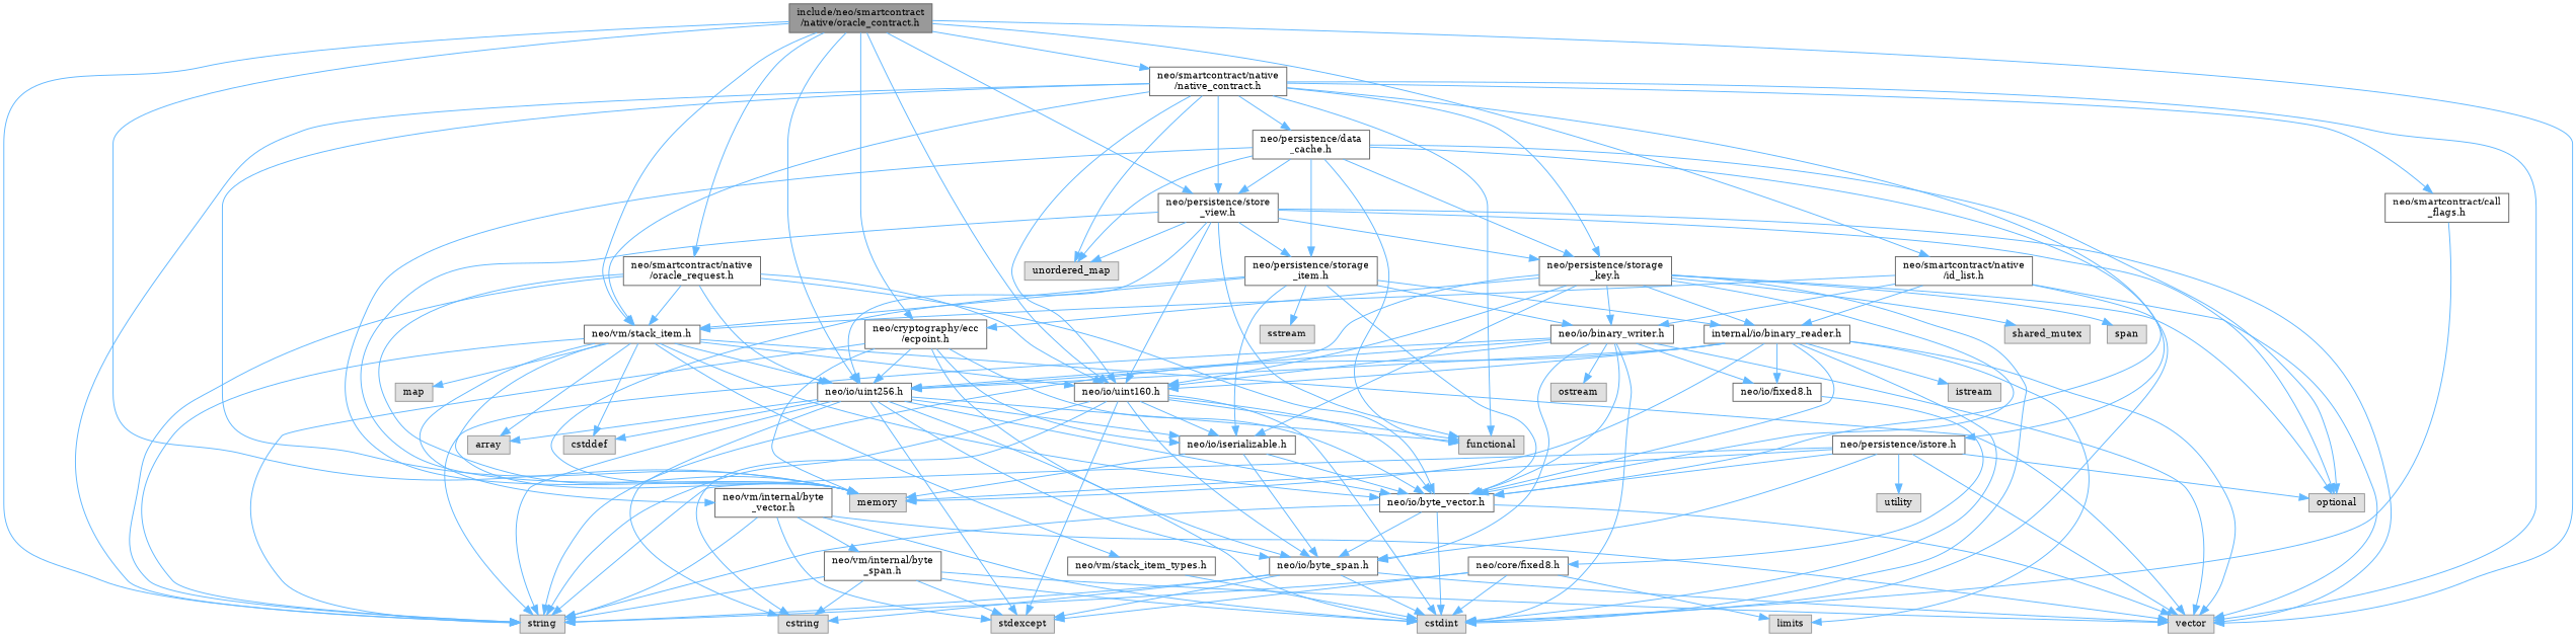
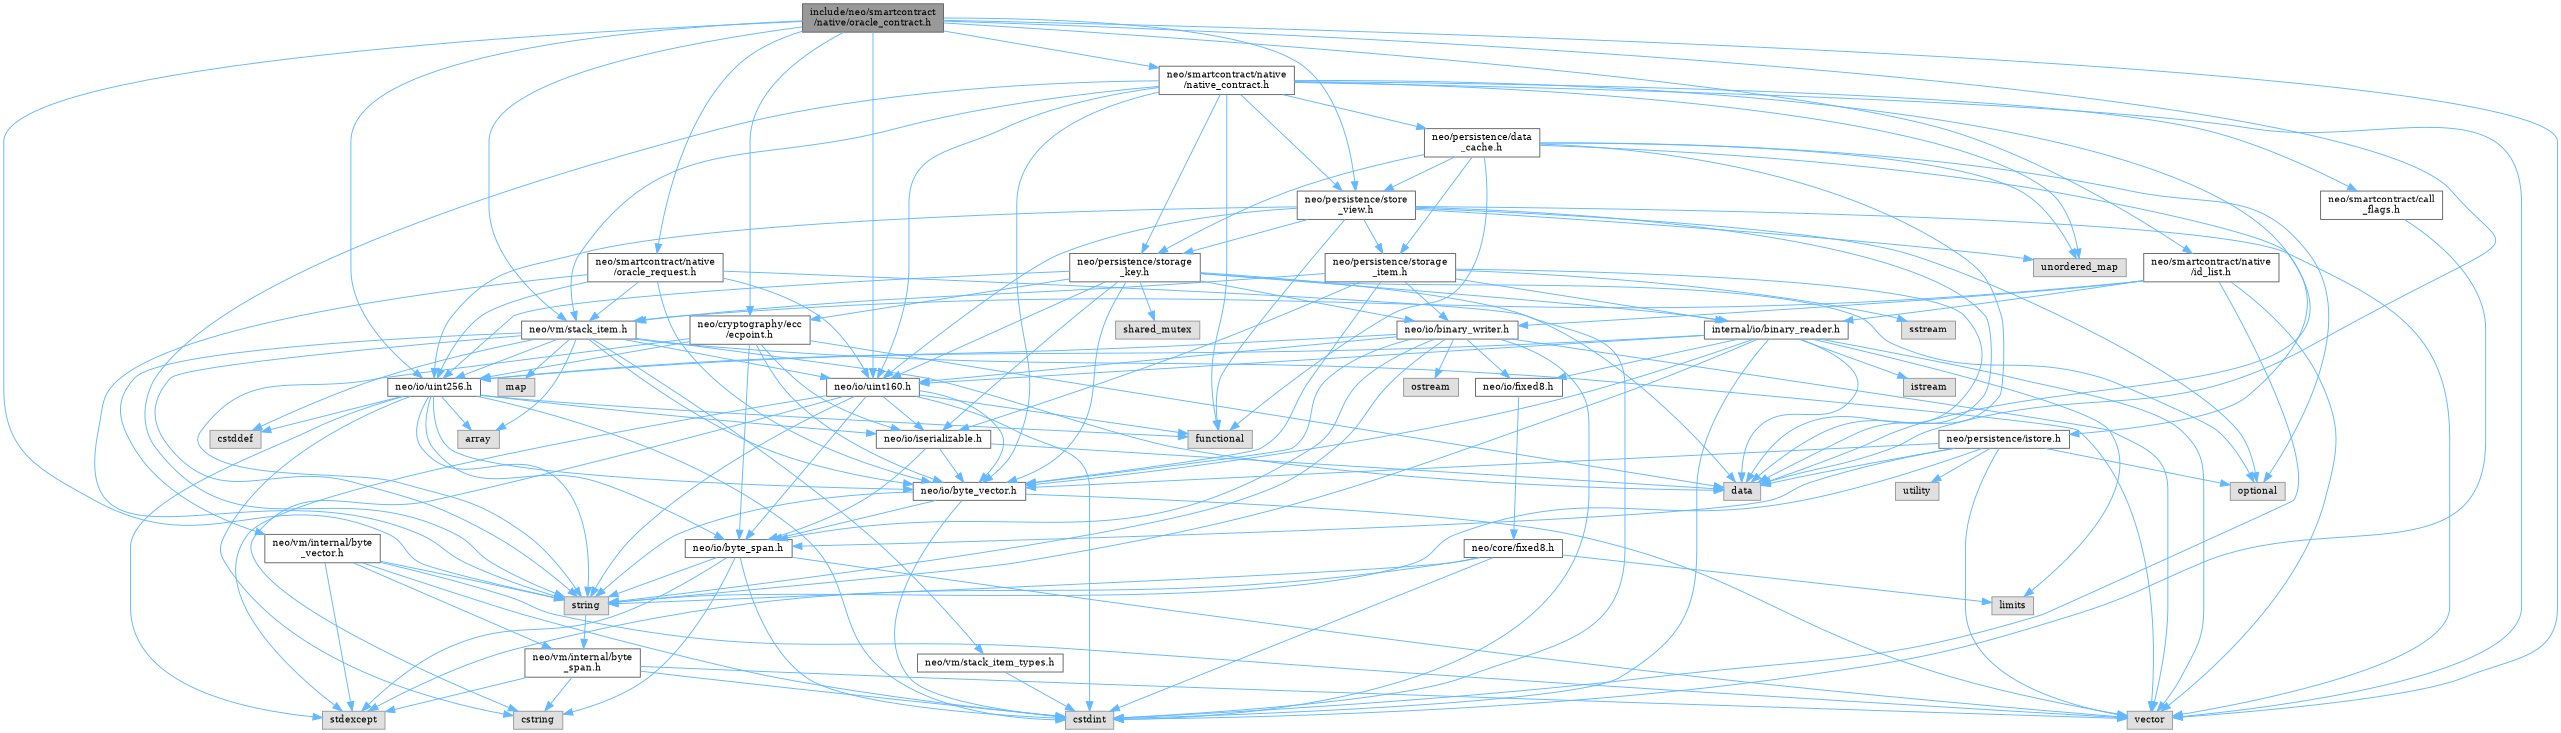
  digraph {
    fontname="DejaVu Serif"
    node [color=grey40 fillcolor=white fontname="DejaVu Serif" fontsize=10 shape=box style=filled]
    edge [color=steelblue1 fontname="DejaVu Serif" fontsize=10 labelfontname=Helvetica labelfontsize=10 style=solid]
    n1 [color=gray40 fillcolor=grey60 fontcolor=black height=0.2 label="include/neo/smartcontract\l/native/oracle_contract.h" width=0.4]
    n2 [height=0.2 label="neo/cryptography/ecc\l/ecpoint.h" width=0.4]
    n3 [color=grey60 fillcolor="#E0E0E0" height=0.2 label=string width=0.4]
    n4 [color=grey60 fillcolor="#E0E0E0" height=0.2 label=vector width=0.4]
-   n5 [color=grey60 fillcolor="#E0E0E0" height=0.2 label=memory width=0.4]
+   n5 [color=grey60 fillcolor="#E0E0E0" height=0.2 label=data width=0.4]
    n6 [height=0.2 label="neo/io/uint256.h" width=0.4]
    n7 [height=0.2 label="neo/io/uint160.h" width=0.4]
    n8 [height=0.2 label="neo/persistence/store\l_view.h" width=0.4]
    n9 [height=0.2 label="neo/vm/stack_item.h" width=0.4]
    n10 [height=0.2 label="neo/smartcontract/native\l/id_list.h" width=0.4]
    n11 [height=0.2 label="neo/smartcontract/native\l/native_contract.h" width=0.4]
    n12 [height=0.2 label="neo/smartcontract/native\l/oracle_request.h" width=0.4]
    n13 [height=0.2 label="neo/io/byte_span.h" width=0.4]
    n14 [height=0.2 label="neo/io/byte_vector.h" width=0.4]
    n15 [height=0.2 label="neo/io/iserializable.h" width=0.4]
    n16 [color=grey60 fillcolor="#E0E0E0" height=0.2 label=cstdint width=0.4]
    n17 [color=grey60 fillcolor="#E0E0E0" height=0.2 label=cstring width=0.4]
    n18 [color=grey60 fillcolor="#E0E0E0" height=0.2 label=stdexcept width=0.4]
    n19 [color=grey60 fillcolor="#E0E0E0" height=0.2 label=array width=0.4]
    n20 [color=grey60 fillcolor="#E0E0E0" height=0.2 label=cstddef width=0.4]
    n21 [color=grey60 fillcolor="#E0E0E0" height=0.2 label=functional width=0.4]
    n22 [height=0.2 label="neo/persistence/storage\l_item.h" width=0.4]
    n23 [height=0.2 label="neo/persistence/storage\l_key.h" width=0.4]
    n24 [color=grey60 fillcolor="#E0E0E0" height=0.2 label=optional width=0.4]
    n25 [color=grey60 fillcolor="#E0E0E0" height=0.2 label=unordered_map width=0.4]
    n26 [height=0.2 label="neo/vm/internal/byte\l_vector.h" width=0.4]
    n27 [height=0.2 label="neo/vm/stack_item_types.h" width=0.4]
    n28 [color=grey60 fillcolor="#E0E0E0" height=0.2 label=map width=0.4]
    n29 [height=0.2 label="internal/io/binary_reader.h" width=0.4]
    n30 [height=0.2 label="neo/io/binary_writer.h" width=0.4]
    n31 [height=0.2 label="neo/persistence/data\l_cache.h" width=0.4]
    n32 [height=0.2 label="neo/smartcontract/call\l_flags.h" width=0.4]
    n33 [color=grey60 fillcolor="#E0E0E0" height=0.2 label=sstream width=0.4]
    n34 [color=grey60 fillcolor="#E0E0E0" height=0.2 label=shared_mutex width=0.4]
-   n35 [color=grey60 fillcolor="#E0E0E0" height=0.2 label=span width=0.4]
    n36 [height=0.2 label="neo/io/fixed8.h" width=0.4]
    n37 [color=grey60 fillcolor="#E0E0E0" height=0.2 label=limits width=0.4]
    n38 [color=grey60 fillcolor="#E0E0E0" height=0.2 label=istream width=0.4]
    n39 [color=grey60 fillcolor="#E0E0E0" height=0.2 label=ostream width=0.4]
    n40 [height=0.2 label="neo/core/fixed8.h" width=0.4]
    n41 [height=0.2 label="neo/vm/internal/byte\l_span.h" width=0.4]
    n42 [height=0.2 label="neo/persistence/istore.h" width=0.4]
    n43 [color=grey60 fillcolor="#E0E0E0" height=0.2 label=utility width=0.4]
    n1 -> n2
    n1 -> n3
    n1 -> n4
    n1 -> n5
    n1 -> n6
    n1 -> n7
    n1 -> n8
    n1 -> n9
    n1 -> n10
    n1 -> n11
    n1 -> n12
    n2 -> n3
    n2 -> n5
    n2 -> n6
    n2 -> n13
    n2 -> n14
    n2 -> n15
    n6 -> n3
    n6 -> n13
    n6 -> n14
    n6 -> n15
    n6 -> n16
    n6 -> n17
    n6 -> n18
    n6 -> n19
    n6 -> n20
    n6 -> n21
    n7 -> n3
    n7 -> n13
    n7 -> n14
    n7 -> n15
    n7 -> n16
    n7 -> n17
    n7 -> n18
    n7 -> n21
    n8 -> n4
    n8 -> n5
    n8 -> n6
    n8 -> n7
    n8 -> n21
    n8 -> n22
    n8 -> n23
    n8 -> n24
    n8 -> n25
    n9 -> n3
    n9 -> n4
    n9 -> n5
    n9 -> n6
    n9 -> n7
    n9 -> n14
    n9 -> n19
    n9 -> n20
    n9 -> n26
    n9 -> n27
    n9 -> n28
    n10 -> n4
    n10 -> n9
    n10 -> n16
    n10 -> n29
    n10 -> n30
    n11 -> n3
    n11 -> n4
    n11 -> n5
    n11 -> n7
    n11 -> n8
    n11 -> n9
    n11 -> n14
    n11 -> n21
    n11 -> n23
    n11 -> n25
    n11 -> n31
    n11 -> n32
    n12 -> n3
    n12 -> n5
    n12 -> n6
    n12 -> n7
    n12 -> n9
    n12 -> n14
    n13 -> n3
    n13 -> n4
    n13 -> n16
    n13 -> n17
    n13 -> n18
    n14 -> n3
    n14 -> n4
    n14 -> n13
    n14 -> n16
    n15 -> n5
    n15 -> n13
    n15 -> n14
    n22 -> n5
    n22 -> n9
    n22 -> n14
    n22 -> n15
    n22 -> n29
    n22 -> n30
    n22 -> n33
    n23 -> n2
    n23 -> n6
    n23 -> n7
    n23 -> n14
    n23 -> n15
    n23 -> n16
    n23 -> n24
    n23 -> n29
    n23 -> n30
    n23 -> n34
-   n23 -> n35
    n26 -> n3
    n26 -> n4
    n26 -> n16
    n26 -> n18
    n26 -> n41
    n27 -> n16
    n29 -> n3
    n29 -> n4
    n29 -> n5
    n29 -> n6
    n29 -> n7
    n29 -> n14
    n29 -> n16
    n29 -> n36
    n29 -> n37
    n29 -> n38
    n30 -> n3
    n30 -> n4
    n30 -> n6
    n30 -> n7
    n30 -> n13
    n30 -> n14
    n30 -> n16
    n30 -> n36
    n30 -> n39
    n31 -> n5
    n31 -> n8
    n31 -> n21
    n31 -> n22
    n31 -> n23
    n31 -> n24
    n31 -> n25
    n31 -> n42
    n32 -> n16
    n36 -> n40
    n40 -> n3
    n40 -> n16
    n40 -> n18
    n40 -> n37
-   n41 -> n3
+   n3 -> n41
    n41 -> n4
    n41 -> n16
    n41 -> n17
    n41 -> n18
    n42 -> n3
    n42 -> n4
    n42 -> n5
    n42 -> n13
    n42 -> n14
    n42 -> n24
    n42 -> n43
  }
